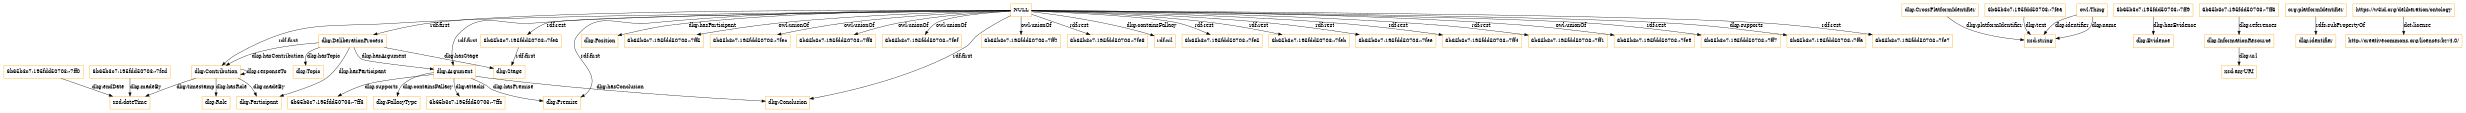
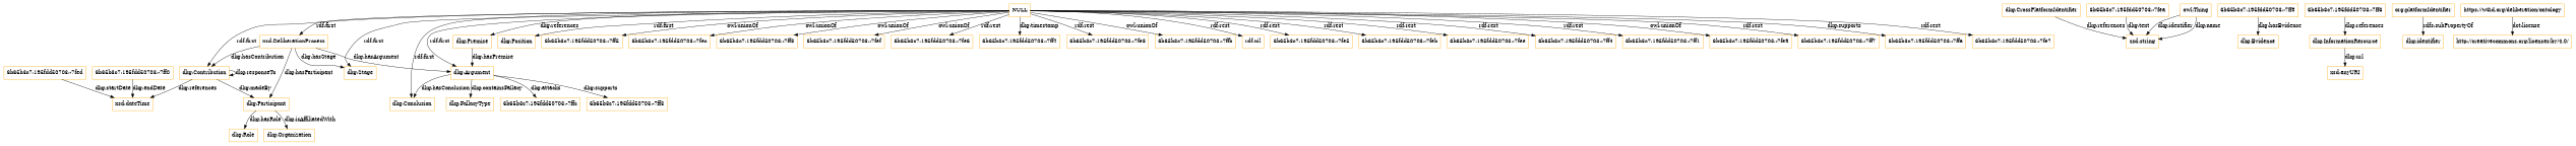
  digraph {
    rankdir=TB
    node [color=orange shape=rectangle]
    "6b65b3c7:195fdd50703:-7ff0"
    "xsd:dateTime"
    "dkg:CrossPlatformIdentifier"
    "xsd:string"
-   "dkg:DeliberationProcess"
-   "dkg:Topic"
+   "dkg:DeliberationProcess" [label="xsd:DeliberationProcess"]
    "dkg:Participant"
    "dkg:Argument"
    "dkg:Stage"
    "dkg:Contribution"
    "dkg:Role"
+   "dkg:Organization"
    "dkg:Conclusion"
    "6b65b3c7:195fdd50703:-7ffc"
    "6b65b3c7:195fdd50703:-7ff3"
    "dkg:FallacyType"
    "dkg:Premise"
    "6b65b3c7:195fdd50703:-7ff9"
    "dkg:Evidence"
    "dkg:InformationResource"
    "xsd:anyURI"
    "6b65b3c7:195fdd50703:-7fea"
    "6b65b3c7:195fdd50703:-7ff6"
    "6b65b3c7:195fdd50703:-7fed"
    NULL
    "dkg:Position"
    "6b65b3c7:195fdd50703:-7ff5"
    "6b65b3c7:195fdd50703:-7fec"
    "6b65b3c7:195fdd50703:-7ff8"
    "6b65b3c7:195fdd50703:-7fef"
    "6b65b3c7:195fdd50703:-7fe6"
    "6b65b3c7:195fdd50703:-7ff2"
    "6b65b3c7:195fdd50703:-7fe8"
+   "6b65b3c7:195fdd50703:-7ffb"
    "rdf:nil"
    "6b65b3c7:195fdd50703:-7fe5"
    "6b65b3c7:195fdd50703:-7feb"
    "6b65b3c7:195fdd50703:-7fee"
    "6b65b3c7:195fdd50703:-7ff4"
    "6b65b3c7:195fdd50703:-7ff1"
    "6b65b3c7:195fdd50703:-7fe9"
    "6b65b3c7:195fdd50703:-7ff7"
    "6b65b3c7:195fdd50703:-7ffa"
    "6b65b3c7:195fdd50703:-7fe7"
    n45 [label="org:platformIdentifier"]
    "dkg:identifier"
    "https://w3id.org/deliberation/ontology"
    "http://creativecommons.org/licenses/by/4.0/"
    "owl:Thing"
    "6b65b3c7:195fdd50703:-7ff0" -> "xsd:dateTime" [label="dkg:endDate"]
-   "dkg:CrossPlatformIdentifier" -> "xsd:string" [label="dkg:platformIdentifier"]
-   "dkg:DeliberationProcess" -> "dkg:Topic" [label="dkg:hasTopic"]
+   "dkg:CrossPlatformIdentifier" -> "xsd:string" [label="dkg:references"]
    "dkg:DeliberationProcess" -> "dkg:Participant" [label="dkg:hasParticipant"]
    "dkg:DeliberationProcess" -> "dkg:Argument" [label="dkg:hasArgument"]
    "dkg:DeliberationProcess" -> "dkg:Stage" [label="dkg:hasStage"]
    "dkg:DeliberationProcess" -> "dkg:Contribution" [label="dkg:hasContribution"]
-   "dkg:Contribution" -> "dkg:Role" [label="dkg:hasRole"]
+   "dkg:Participant" -> "dkg:Role" [label="dkg:hasRole"]
+   "dkg:Participant" -> "dkg:Organization" [label="dkg:isAffiliatedWith"]
    "dkg:Argument" -> "dkg:Conclusion" [label="dkg:hasConclusion"]
    "dkg:Argument" -> "6b65b3c7:195fdd50703:-7ffc" [label="dkg:attacks"]
    "dkg:Argument" -> "6b65b3c7:195fdd50703:-7ff3" [label="dkg:supports"]
    "dkg:Argument" -> "dkg:FallacyType" [label="dkg:containsFallacy"]
-   "dkg:Argument" -> "dkg:Premise" [label="dkg:hasPremise"]
-   "dkg:Contribution" -> "xsd:dateTime" [label="dkg:timestamp"]
+   "dkg:Premise" -> "dkg:Argument" [label="dkg:hasPremise"]
+   "dkg:Contribution" -> "xsd:dateTime" [label="dkg:references"]
    "dkg:Contribution" -> "dkg:Participant" [label="dkg:madeBy"]
    "dkg:Contribution" -> "dkg:Contribution" [label="dkg:responseTo"]
    "6b65b3c7:195fdd50703:-7ff9" -> "dkg:Evidence" [label="dkg:hasEvidence"]
    "dkg:InformationResource" -> "xsd:anyURI" [label="dkg:url"]
    "6b65b3c7:195fdd50703:-7fea" -> "xsd:string" [label="dkg:text"]
    "6b65b3c7:195fdd50703:-7ff6" -> "dkg:InformationResource" [label="dkg:references"]
-   "6b65b3c7:195fdd50703:-7fed" -> "xsd:dateTime" [label="dkg:madeBy"]
+   "6b65b3c7:195fdd50703:-7fed" -> "xsd:dateTime" [label="dkg:startDate"]
    NULL -> "dkg:DeliberationProcess" [label="rdf:first"]
    NULL -> "dkg:Argument" [label="rdf:first"]
-   "6b65b3c7:195fdd50703:-7fe6" -> "dkg:Stage" [label="rdf:first"]
+   NULL -> "dkg:Stage" [label="rdf:first"]
    NULL -> "dkg:Contribution" [label="rdf:first"]
    NULL -> "dkg:Conclusion" [label="rdf:first"]
-   NULL -> "dkg:Premise" [label="rdf:first"]
-   NULL -> "dkg:Position" [label="dkg:hasParticipant"]
+   NULL -> "dkg:Premise" [label="dkg:references"]
+   NULL -> "dkg:Position" [label="rdf:first"]
    NULL -> "6b65b3c7:195fdd50703:-7ff5" [label="owl:unionOf"]
    NULL -> "6b65b3c7:195fdd50703:-7fec" [label="owl:unionOf"]
    NULL -> "6b65b3c7:195fdd50703:-7ff8" [label="owl:unionOf"]
    NULL -> "6b65b3c7:195fdd50703:-7fef" [label="owl:unionOf"]
    NULL -> "6b65b3c7:195fdd50703:-7fe6" [label="rdf:rest"]
-   NULL -> "6b65b3c7:195fdd50703:-7ff2" [label="owl:unionOf"]
+   NULL -> "6b65b3c7:195fdd50703:-7ff2" [label="dkg:timestamp"]
    NULL -> "6b65b3c7:195fdd50703:-7fe8" [label="rdf:rest"]
-   NULL -> "rdf:nil" [label="dkg:containsFallacy"]
+   NULL -> "6b65b3c7:195fdd50703:-7ffb" [label="owl:unionOf"]
+   NULL -> "rdf:nil" [label="rdf:rest"]
    NULL -> "6b65b3c7:195fdd50703:-7fe5" [label="rdf:rest"]
    NULL -> "6b65b3c7:195fdd50703:-7feb" [label="rdf:rest"]
    NULL -> "6b65b3c7:195fdd50703:-7fee" [label="rdf:rest"]
    NULL -> "6b65b3c7:195fdd50703:-7ff4" [label="rdf:rest"]
    NULL -> "6b65b3c7:195fdd50703:-7ff1" [label="rdf:rest"]
    NULL -> "6b65b3c7:195fdd50703:-7fe9" [label="owl:unionOf"]
    NULL -> "6b65b3c7:195fdd50703:-7ff7" [label="rdf:rest"]
    NULL -> "6b65b3c7:195fdd50703:-7ffa" [label="dkg:supports"]
    NULL -> "6b65b3c7:195fdd50703:-7fe7" [label="rdf:rest"]
    n45 -> "dkg:identifier" [label="rdfs:subPropertyOf"]
    "https://w3id.org/deliberation/ontology" -> "http://creativecommons.org/licenses/by/4.0/" [label="dct:license"]
    "owl:Thing" -> "xsd:string" [label="dkg:identifier"]
    "owl:Thing" -> "xsd:string" [label="dkg:name"]
  }
